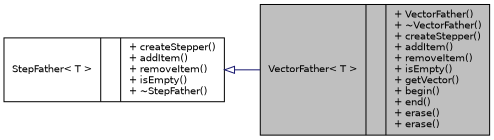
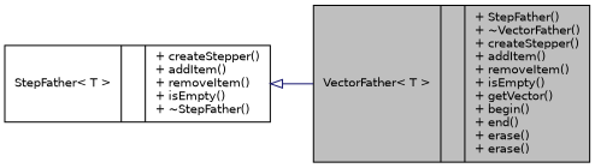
  digraph {
    rankdir=LR
    node [color=black fontname=Helvetica fontsize=10 shape=record style=filled]
-   n1 [fillcolor=grey75 fontcolor=black height=0.2 label="{VectorFather\< T \>\n||+ VectorFather()\l+ ~VectorFather()\l+ createStepper()\l+ addItem()\l+ removeItem()\l+ isEmpty()\l+ getVector()\l+ begin()\l+ end()\l+ erase()\l+ erase()\l}" width=0.4]
+   n1 [fillcolor=grey75 fontcolor=black height=0.2 label="{VectorFather\< T \>\n||+ StepFather()\l+ ~VectorFather()\l+ createStepper()\l+ addItem()\l+ removeItem()\l+ isEmpty()\l+ getVector()\l+ begin()\l+ end()\l+ erase()\l+ erase()\l}" width=0.4]
    n2 [fillcolor=white height=0.2 label="{StepFather\< T \>\n||+ createStepper()\l+ addItem()\l+ removeItem()\l+ isEmpty()\l+ ~StepFather()\l}" width=0.4]
    n2 -> n1 [arrowtail=onormal color=midnightblue dir=back fontname=Helvetica fontsize=10 labelfontname=Helvetica labelfontsize=10 style=solid]
  }
